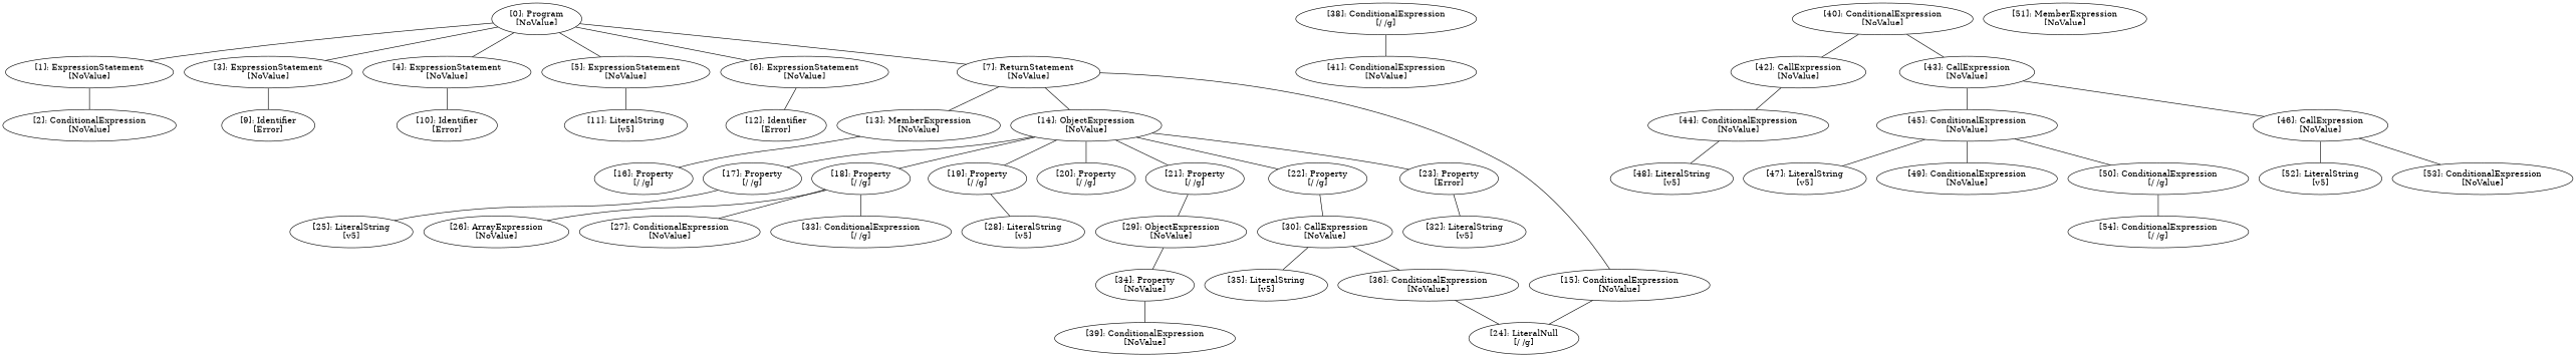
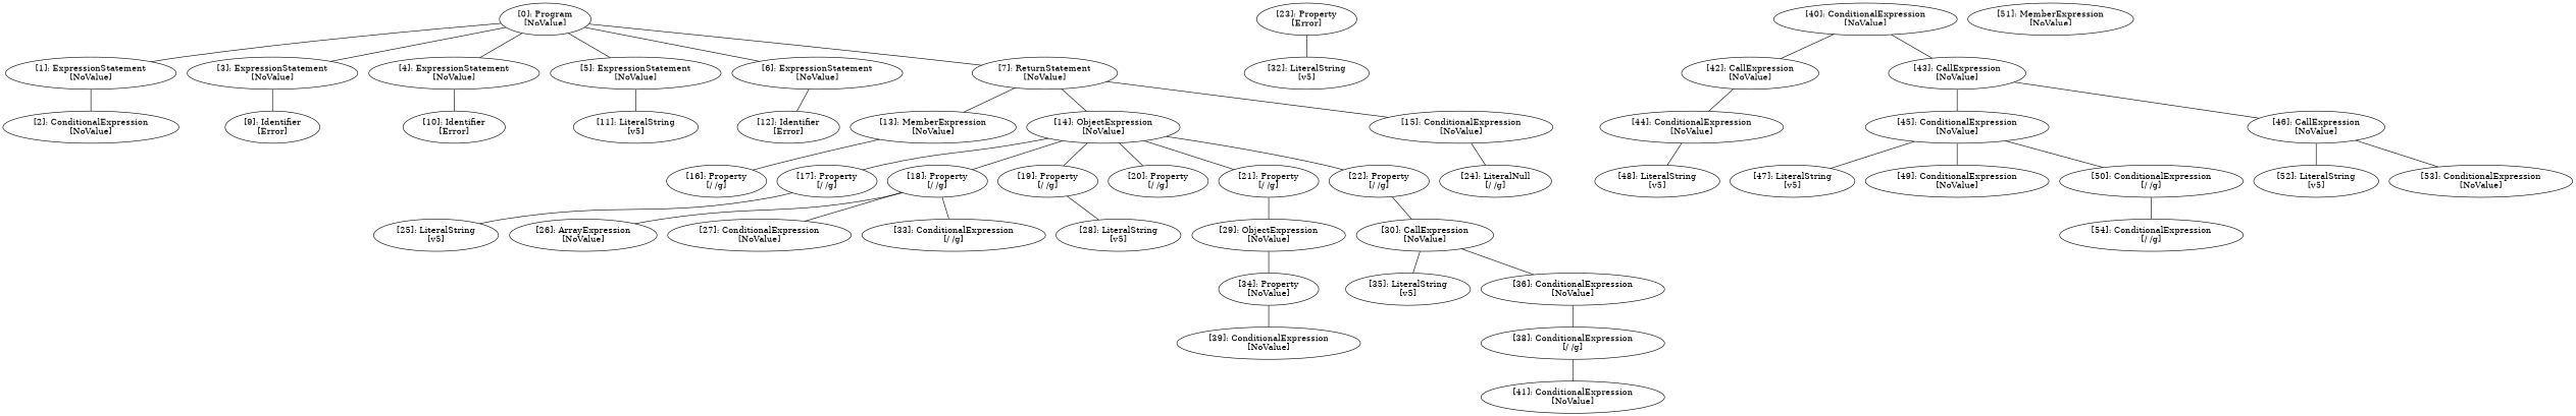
  graph {
    n1 [label="[0]: Program\n[NoValue]"]
    n2 [label="[1]: ExpressionStatement\n[NoValue]"]
    n3 [label="[3]: ExpressionStatement\n[NoValue]"]
    n4 [label="[4]: ExpressionStatement\n[NoValue]"]
    n5 [label="[5]: ExpressionStatement\n[NoValue]"]
    n6 [label="[6]: ExpressionStatement\n[NoValue]"]
    n7 [label="[7]: ReturnStatement\n[NoValue]"]
    n8 [label="[2]: ConditionalExpression\n[NoValue]"]
    n9 [label="[9]: Identifier\n[Error]"]
    n10 [label="[10]: Identifier\n[Error]"]
    n11 [label="[11]: LiteralString\n[v5]"]
    n12 [label="[12]: Identifier\n[Error]"]
    n13 [label="[13]: MemberExpression\n[NoValue]"]
    n14 [label="[14]: ObjectExpression\n[NoValue]"]
    n15 [label="[15]: ConditionalExpression\n[NoValue]"]
    n16 [label="[16]: Property\n[/ /g]"]
    n17 [label="[17]: Property\n[/ /g]"]
    n18 [label="[18]: Property\n[/ /g]"]
    n19 [label="[19]: Property\n[/ /g]"]
    n20 [label="[20]: Property\n[/ /g]"]
    n21 [label="[21]: Property\n[/ /g]"]
    n22 [label="[22]: Property\n[/ /g]"]
    n23 [label="[23]: Property\n[Error]"]
    n24 [label="[24]: LiteralNull\n[/ /g]"]
    n25 [label="[25]: LiteralString\n[v5]"]
    n26 [label="[26]: ArrayExpression\n[NoValue]"]
    n27 [label="[27]: ConditionalExpression\n[NoValue]"]
    n28 [label="[33]: ConditionalExpression\n[/ /g]"]
    n29 [label="[28]: LiteralString\n[v5]"]
    n30 [label="[29]: ObjectExpression\n[NoValue]"]
    n31 [label="[30]: CallExpression\n[NoValue]"]
    n32 [label="[32]: LiteralString\n[v5]"]
    n33 [label="[34]: Property\n[NoValue]"]
    n34 [label="[35]: LiteralString\n[v5]"]
    n35 [label="[36]: ConditionalExpression\n[NoValue]"]
    n36 [label="[39]: ConditionalExpression\n[NoValue]"]
    n37 [label="[38]: ConditionalExpression\n[/ /g]"]
    n38 [label="[41]: ConditionalExpression\n[NoValue]"]
    n39 [label="[40]: ConditionalExpression\n[NoValue]"]
    n40 [label="[42]: CallExpression\n[NoValue]"]
    n41 [label="[43]: CallExpression\n[NoValue]"]
    n42 [label="[44]: ConditionalExpression\n[NoValue]"]
    n43 [label="[45]: ConditionalExpression\n[NoValue]"]
    n44 [label="[46]: CallExpression\n[NoValue]"]
    n45 [label="[48]: LiteralString\n[v5]"]
    n46 [label="[47]: LiteralString\n[v5]"]
    n47 [label="[49]: ConditionalExpression\n[NoValue]"]
    n48 [label="[50]: ConditionalExpression\n[/ /g]"]
    n49 [label="[52]: LiteralString\n[v5]"]
    n50 [label="[53]: ConditionalExpression\n[NoValue]"]
    n51 [label="[54]: ConditionalExpression\n[/ /g]"]
    n52 [label="[51]: MemberExpression\n[NoValue]"]
    n1 -- n2
    n1 -- n3
    n1 -- n4
    n1 -- n5
    n1 -- n6
    n1 -- n7
    n2 -- n8
    n3 -- n9
    n4 -- n10
    n5 -- n11
    n6 -- n12
    n7 -- n13
    n7 -- n14
    n7 -- n15
    n13 -- n16
    n14 -- n17
    n14 -- n18
    n14 -- n19
    n14 -- n20
    n14 -- n21
    n14 -- n22
-   n14 -- n23
    n15 -- n24
    n17 -- n25
    n18 -- n26
    n18 -- n27
    n18 -- n28
    n19 -- n29
    n21 -- n30
    n22 -- n31
    n23 -- n32
    n30 -- n33
    n31 -- n34
    n31 -- n35
    n33 -- n36
-   n35 -- n24
+   n35 -- n37
    n37 -- n38
    n39 -- n40
    n39 -- n41
    n40 -- n42
    n41 -- n43
    n41 -- n44
    n42 -- n45
    n43 -- n46
    n43 -- n47
    n43 -- n48
    n44 -- n49
    n44 -- n50
    n48 -- n51
  }
